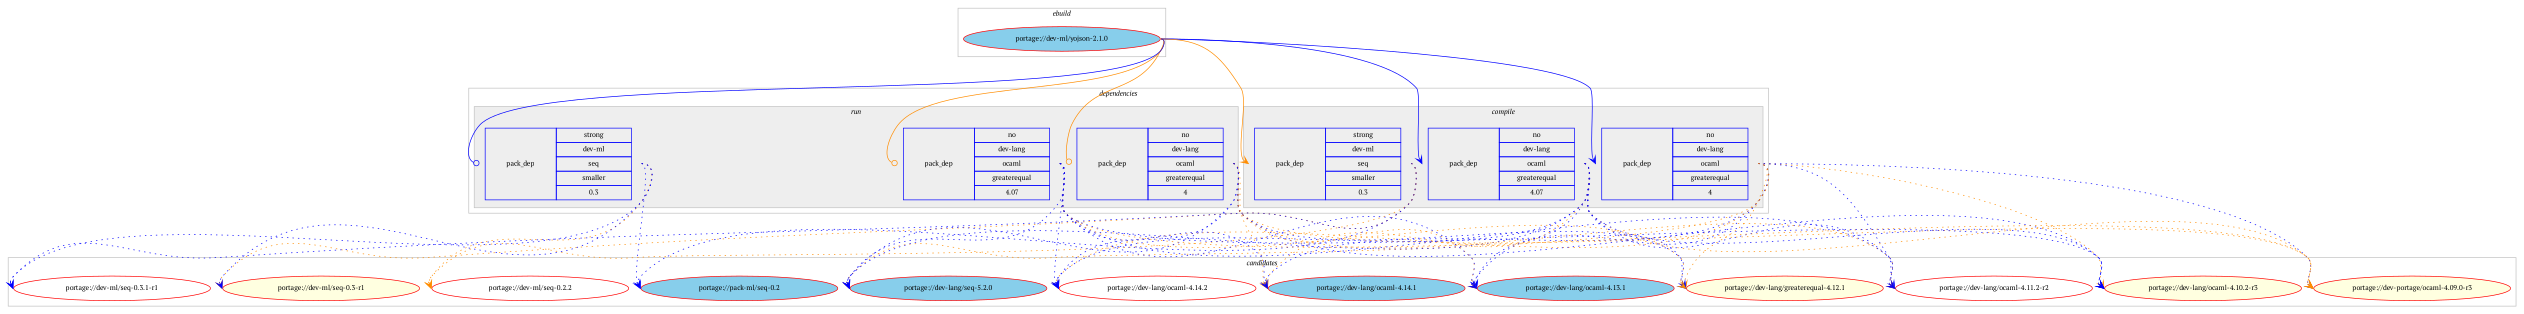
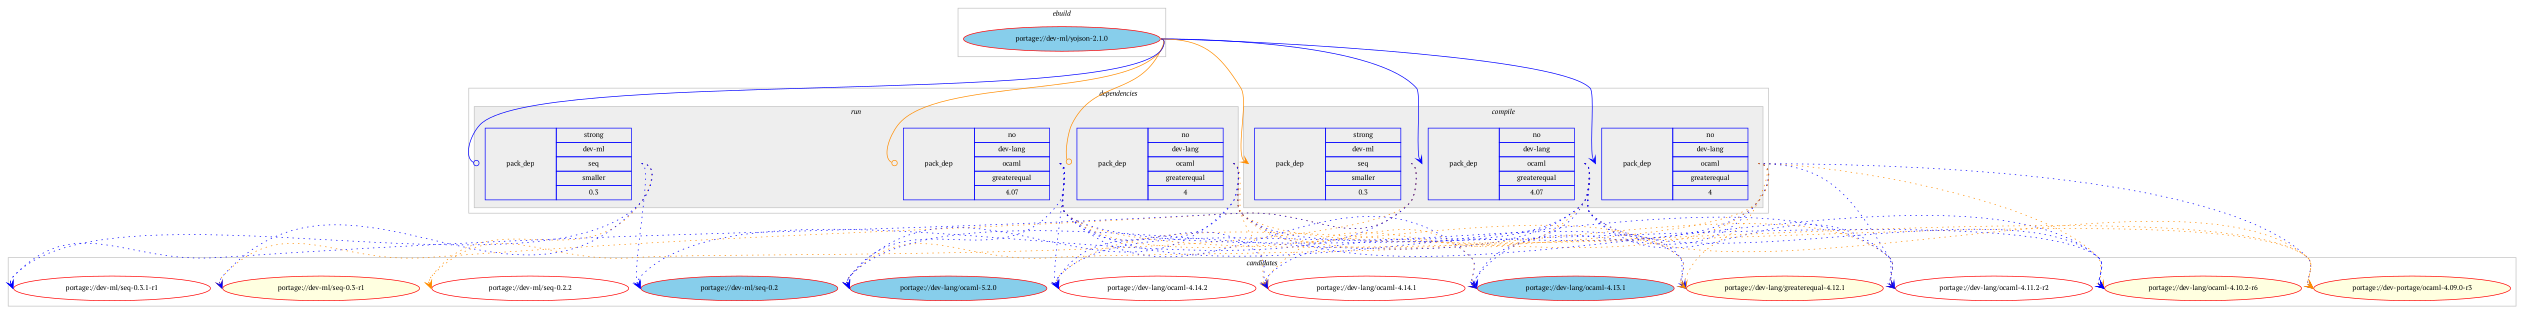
  digraph {
    compound=true
    concentrate=true
    fontname="PT Serif"
    fontsize=10
    newrank=true
    rankdir=TB
    ranksep=1.5
    node [color=red fontname="PT Serif" fontsize=10 style=filled]
    edge [arrowhead=vee color=blue fontname="PT Serif" headport=w style=dotted tailport=e weight=100]
    n1 [fillcolor=skyblue label="portage://dev-ml/yojson-2.1.0" width=4]
    n2 [color=blue label=<<TABLE BORDER="0" CELLBORDER="1" CELLSPACING="0" CELLPADDING="4" WIDTH="220"><TR><TD ROWSPAN="6" CELLPADDING="30">pack_dep</TD></TR><TR><TD WIDTH="110">no</TD></TR><TR><TD>dev-lang</TD></TR><TR><TD>ocaml</TD></TR><TR><TD>greaterequal</TD></TR><TR><TD>4</TD></TR></TABLE>> shape=none style=""]
    n3 [color=blue label=<<TABLE BORDER="0" CELLBORDER="1" CELLSPACING="0" CELLPADDING="4" WIDTH="220"><TR><TD ROWSPAN="6" CELLPADDING="30">pack_dep</TD></TR><TR><TD WIDTH="110">no</TD></TR><TR><TD>dev-lang</TD></TR><TR><TD>ocaml</TD></TR><TR><TD>greaterequal</TD></TR><TR><TD>4.07</TD></TR></TABLE>> shape=none style=""]
    n4 [color=blue label=<<TABLE BORDER="0" CELLBORDER="1" CELLSPACING="0" CELLPADDING="4" WIDTH="220"><TR><TD ROWSPAN="6" CELLPADDING="30">pack_dep</TD></TR><TR><TD WIDTH="110">strong</TD></TR><TR><TD>dev-ml</TD></TR><TR><TD>seq</TD></TR><TR><TD>smaller</TD></TR><TR><TD>0.3</TD></TR></TABLE>> shape=none style=""]
    n5 [color=blue label=<<TABLE BORDER="0" CELLBORDER="1" CELLSPACING="0" CELLPADDING="4" WIDTH="220"><TR><TD ROWSPAN="6" CELLPADDING="30">pack_dep</TD></TR><TR><TD WIDTH="110">no</TD></TR><TR><TD>dev-lang</TD></TR><TR><TD>ocaml</TD></TR><TR><TD>greaterequal</TD></TR><TR><TD>4</TD></TR></TABLE>> shape=none style=""]
    n6 [color=blue label=<<TABLE BORDER="0" CELLBORDER="1" CELLSPACING="0" CELLPADDING="4" WIDTH="220"><TR><TD ROWSPAN="6" CELLPADDING="30">pack_dep</TD></TR><TR><TD WIDTH="110">no</TD></TR><TR><TD>dev-lang</TD></TR><TR><TD>ocaml</TD></TR><TR><TD>greaterequal</TD></TR><TR><TD>4.07</TD></TR></TABLE>> shape=none style=""]
    n7 [color=blue label=<<TABLE BORDER="0" CELLBORDER="1" CELLSPACING="0" CELLPADDING="4" WIDTH="220"><TR><TD ROWSPAN="6" CELLPADDING="30">pack_dep</TD></TR><TR><TD WIDTH="110">strong</TD></TR><TR><TD>dev-ml</TD></TR><TR><TD>seq</TD></TR><TR><TD>smaller</TD></TR><TR><TD>0.3</TD></TR></TABLE>> shape=none style=""]
    n8 [fillcolor=lightyellow label="portage://dev-portage/ocaml-4.09.0-r3" width=4]
-   n9 [fillcolor=lightyellow label="portage://dev-lang/ocaml-4.10.2-r3" width=4]
+   n9 [fillcolor=lightyellow label="portage://dev-lang/ocaml-4.10.2-r6" width=4]
    n10 [fillcolor=white label="portage://dev-lang/ocaml-4.11.2-r2" width=4]
    n11 [fillcolor=lightyellow label="portage://dev-lang/greaterequal-4.12.1" width=4]
    n12 [fillcolor=skyblue label="portage://dev-lang/ocaml-4.13.1" width=4]
-   n13 [fillcolor=skyblue label="portage://dev-lang/ocaml-4.14.1" width=4]
+   n13 [fillcolor=white label="portage://dev-lang/ocaml-4.14.1" width=4]
    n14 [fillcolor=white label="portage://dev-lang/ocaml-4.14.2" width=4]
-   n15 [fillcolor=skyblue label="portage://dev-lang/seq-5.2.0" width=4]
-   n16 [fillcolor=skyblue label="portage://pack-ml/seq-0.2" width=4]
+   n15 [fillcolor=skyblue label="portage://dev-lang/ocaml-5.2.0" width=4]
+   n16 [fillcolor=skyblue label="portage://dev-ml/seq-0.2" width=4]
    n17 [fillcolor=white label="portage://dev-ml/seq-0.2.2" width=4]
    n18 [fillcolor=lightyellow label="portage://dev-ml/seq-0.3-r1" width=4]
    n19 [fillcolor=white label="portage://dev-ml/seq-0.3.1-r1" width=4]
    subgraph cluster_1 {
      color=gray
      label=<<i>ebuild</i>>
      rank=same
      n1
    }
    subgraph cluster_2 {
      color=gray
      label=<<i>dependencies</i>>
      subgraph cluster_3 {
        color=gray
        fillcolor="#eeeeee"
        label=<<i>compile</i>>
        style=filled
        subgraph sub_4 {
          color=gray
          fillcolor="#eeeeee"
          label=<<i>compile</i>>
          style=filled
          n2
        }
        subgraph sub_5 {
          color=gray
          fillcolor="#eeeeee"
          label=<<i>compile</i>>
          style=filled
          n3
        }
        subgraph sub_6 {
          color=gray
          fillcolor="#eeeeee"
          label=<<i>compile</i>>
          style=filled
          n4
        }
      }
      subgraph cluster_7 {
        color=gray
        fillcolor="#eeeeee"
        label=<<i>compile and run</i>>
        style=filled
      }
      subgraph cluster_8 {
        color=gray
        fillcolor="#eeeeee"
        label=<<i>run</i>>
        style=filled
        subgraph sub_9 {
          color=gray
          fillcolor="#eeeeee"
          label=<<i>run</i>>
          style=filled
          n5
        }
        subgraph sub_10 {
          color=gray
          fillcolor="#eeeeee"
          label=<<i>run</i>>
          style=filled
          n6
        }
        subgraph sub_11 {
          color=gray
          fillcolor="#eeeeee"
          label=<<i>run</i>>
          style=filled
          n7
        }
      }
    }
    subgraph cluster_12 {
      color=gray
      label=<<i>candidates</i>>
      rank=same
      subgraph sub_13 {
        color=black
        label=<<i>candidates</i>>
        nodesep=1
        rank=same
        n8
        n9
        n10
        n11
        n12
        n13
        n14
        n15
      }
      subgraph sub_14 {
        color=black
        label=<<i>candidates</i>>
        nodesep=1
        rank=same
        n8
        n9
        n10
        n11
        n12
        n13
        n14
        n15
      }
      subgraph sub_15 {
        color=black
        label=<<i>candidates</i>>
        nodesep=1
        rank=same
        n16
        n17
        n18
        n19
      }
      subgraph sub_16 {
        color=black
        label=<<i>candidates</i>>
        nodesep=1
        rank=same
        n8
        n9
        n10
        n11
        n12
        n13
        n14
        n15
      }
      subgraph sub_17 {
        color=black
        label=<<i>candidates</i>>
        nodesep=1
        rank=same
        n8
        n9
        n10
        n11
        n12
        n13
        n14
        n15
      }
      subgraph sub_18 {
        color=black
        label=<<i>candidates</i>>
        nodesep=1
        rank=same
        n16
        n17
        n18
        n19
      }
    }
    n1 -> n2 [style=solid weight=20]
    n1 -> n3 [style=solid weight=20]
    n1 -> n4 [color=darkorange style=solid weight=20]
    n1 -> n5 [arrowhead=odot color=darkorange style=solid weight=20]
    n1 -> n6 [arrowhead=odot color=darkorange style=solid weight=20]
    n1 -> n7 [arrowhead=odot style=solid weight=20]
    n2 -> n8
    n2 -> n9 [color=darkorange]
    n2 -> n10
    n2 -> n11 [color=darkorange]
    n2 -> n12
    n2 -> n13
    n2 -> n14 [color=darkorange]
    n2 -> n15 [color=darkorange]
    n3 -> n8 [color=darkorange]
    n3 -> n9
    n3 -> n10
    n3 -> n11
    n3 -> n12
    n3 -> n13 [color=darkorange]
    n3 -> n14
    n3 -> n15
    n4 -> n16
    n4 -> n17 [color=darkorange]
    n4 -> n18 [color=darkorange]
    n4 -> n19
    n5 -> n8 [color=darkorange]
    n5 -> n9
    n5 -> n10 [color=darkorange]
    n5 -> n11
    n5 -> n12 [color=darkorange]
    n5 -> n13 [color=darkorange]
    n5 -> n14
    n5 -> n15
    n6 -> n8 [color=darkorange]
    n6 -> n9
    n6 -> n10
    n6 -> n11 [color=darkorange]
    n6 -> n12
    n6 -> n13
    n6 -> n14
    n6 -> n15
    n7 -> n16
    n7 -> n17 [color=darkorange]
    n7 -> n18
    n7 -> n19
  }
